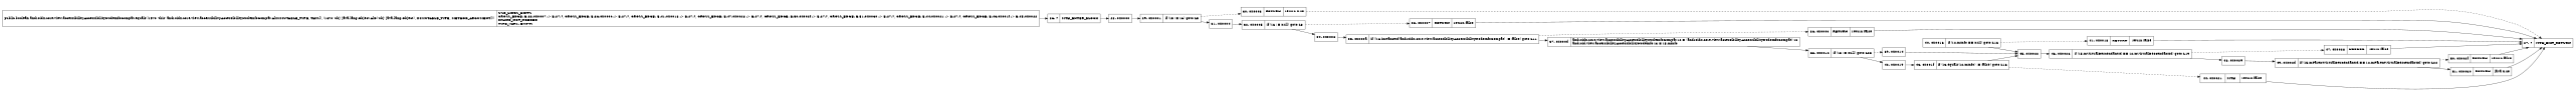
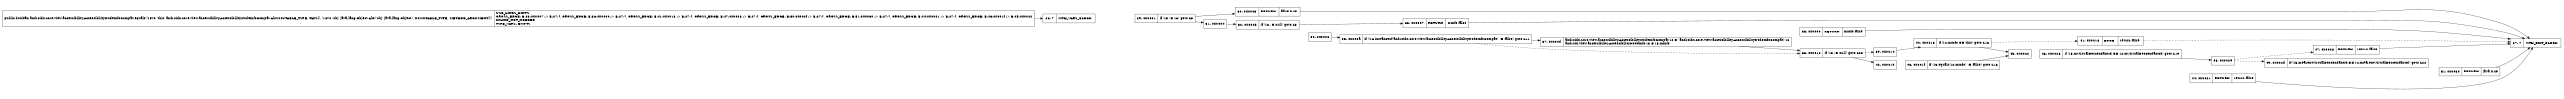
  digraph {
    rankdir=LR
    node [shape=record]
-   n1 [label="{26\:\ ?|MTH_ENTER_BLOCK\l}"]
-   n2 [label="{28\:\ 0x0000}"]
+   n1 [label="{26\:\ ?|MTH_VARS_BLOCK\l}"]
    n3 [label="{29\:\ 0x0001|if (r5 != r6) goto L5\l}"]
-   n4 [label="{30\:\ 0x0003|RETURN\l|return true\l}"]
+   n4 [label="{30\:\ 0x0003|RETURN\l|false true\l}"]
    n5 [label="{31\:\ 0x0004}"]
-   n6 [label="{27\:\ ?|MTH_EXIT_RETURN\l}"]
+   n6 [label="{27\:\ ?|MTH_EXIT_BLOCK\l}"]
    n7 [label="{32\:\ 0x0005|if (r6 != null) goto L8\l}"]
-   n8 [label="{33\:\ 0x0007|RETURN\l|return false\l}"]
+   n8 [label="{33\:\ 0x0007|RETURN\l|mInfo false\l}"]
    n9 [label="{34\:\ 0x0008}"]
    n10 [label="{35\:\ 0x000a|if ((r6 instanceof androidx.core.view.accessibility.AccessibilityNodeInfoCompat) != false) goto L11\l}"]
-   n11 [label="{36\:\ 0x000c|RETURN\l|return false\l}"]
+   n11 [label="{36\:\ 0x000c|RETURN\l|mInfo false\l}"]
    n12 [label="{37\:\ 0x000d|androidx.core.view.accessibility.AccessibilityNodeInfoCompat r2 = (androidx.core.view.accessibility.AccessibilityNodeInfoCompat) r6\landroid.view.accessibility.AccessibilityNodeInfo r3 = r5.mInfo\l}"]
    n13 [label="{38\:\ 0x0012|if (r3 != null) goto L23\l}"]
    n14 [label="{39\:\ 0x0014}"]
    n15 [label="{42\:\ 0x0019}"]
-   n16 [label="{40\:\ 0x0016|if (r2.mInfo == null) goto L16\l}"]
+   n16 [label="{40\:\ 0x0016|if (r2.mInfo == this) goto L16\l}"]
    n17 [label="{43\:\ 0x001f|if (r3.equals(r2.mInfo) != false) goto L16\l}"]
-   n18 [label="{41\:\ 0x0018|RETURN\l|return false\l}"]
+   n18 [label="{41\:\ 0x0018|EDGE\l|return false\l}"]
    n19 [label="{45\:\ 0x0022}"]
    n20 [label="{46\:\ 0x0026|if (r5.mVirtualDescendantId == r2.mVirtualDescendantId) goto L19\l}"]
-   n21 [label="{47\:\ 0x0028|NEEDED\l|return false\l}"]
+   n21 [label="{47\:\ 0x0028|RETURN\l|return false\l}"]
    n22 [label="{48\:\ 0x0029}"]
    n23 [label="{49\:\ 0x002d|if (r5.mParentVirtualDescendantId == r2.mParentVirtualDescendantId) goto L22\l}"]
-   n24 [label="{50\:\ 0x002f|RETURN\l|return false\l}"]
    n25 [label="{51\:\ 0x0030|RETURN\l|java true\l}"]
-   n26 [label="{44\:\ 0x0021|MTH\l|return false\l}"]
+   n26 [label="{44\:\ 0x0021|RETURN\l|return false\l}"]
    n27 [label="{public boolean androidx.core.view.accessibility.AccessibilityNodeInfoCompat.equals((r5v0 'this' androidx.core.view.accessibility.AccessibilityNodeInfoCompat A[IMMUTABLE_TYPE, THIS]), (r6v0 'obj' java.lang.Object A[D('obj' java.lang.Object), IMMUTABLE_TYPE, METHOD_ARGUMENT]))  | USE_LINES_HINTS\lCROSS_EDGE: B:33:0x0007 \-\> B:27:?, CROSS_EDGE: B:36:0x000c \-\> B:27:?, CROSS_EDGE: B:41:0x0018 \-\> B:27:?, CROSS_EDGE: B:47:0x0028 \-\> B:27:?, CROSS_EDGE: B:50:0x002f \-\> B:27:?, CROSS_EDGE: B:51:0x0030 \-\> B:27:?, CROSS_EDGE: B:44:0x0021 \-\> B:27:?, CROSS_EDGE: B:43:0x001f \-\> B:45:0x0022\lINLINE_NOT_NEEDED\lTYPE_VARS: EMPTY\l}"]
-   n1 -> n2
-   n2 -> n3
-   n3 -> n4 [style=dashed]
+   n3 -> n4 [style=solid]
    n3 -> n5
-   n4 -> n6 [style=dashed]
+   n4 -> n6
    n5 -> n7
-   n7 -> n8 [style=dashed]
-   n7 -> n9
+   n7 -> n8 [style=solid]
    n8 -> n6
    n9 -> n10
-   n10 -> n11 [style=dashed]
+   n10 -> n13 [style=dashed]
    n10 -> n12
    n11 -> n6
    n12 -> n13
    n13 -> n14 [style=dashed]
    n13 -> n15
-   n14 -> n19
-   n15 -> n17
+   n14 -> n16
    n16 -> n18 [style=dashed]
    n16 -> n19
    n17 -> n19
-   n17 -> n26 [style=dashed]
-   n18 -> n6
-   n19 -> n20
-   n20 -> n21 [style=dashed]
+   n18 -> n6 [style=dashed]
+   n22 -> n21 [style=dashed]
    n20 -> n22
    n21 -> n6
-   n22 -> n23
-   n23 -> n24 [style=dashed]
-   n23 -> n25
-   n24 -> n6
+   n22 -> n23 [style=dashed]
    n25 -> n6
    n26 -> n6
    n27 -> n1
  }
